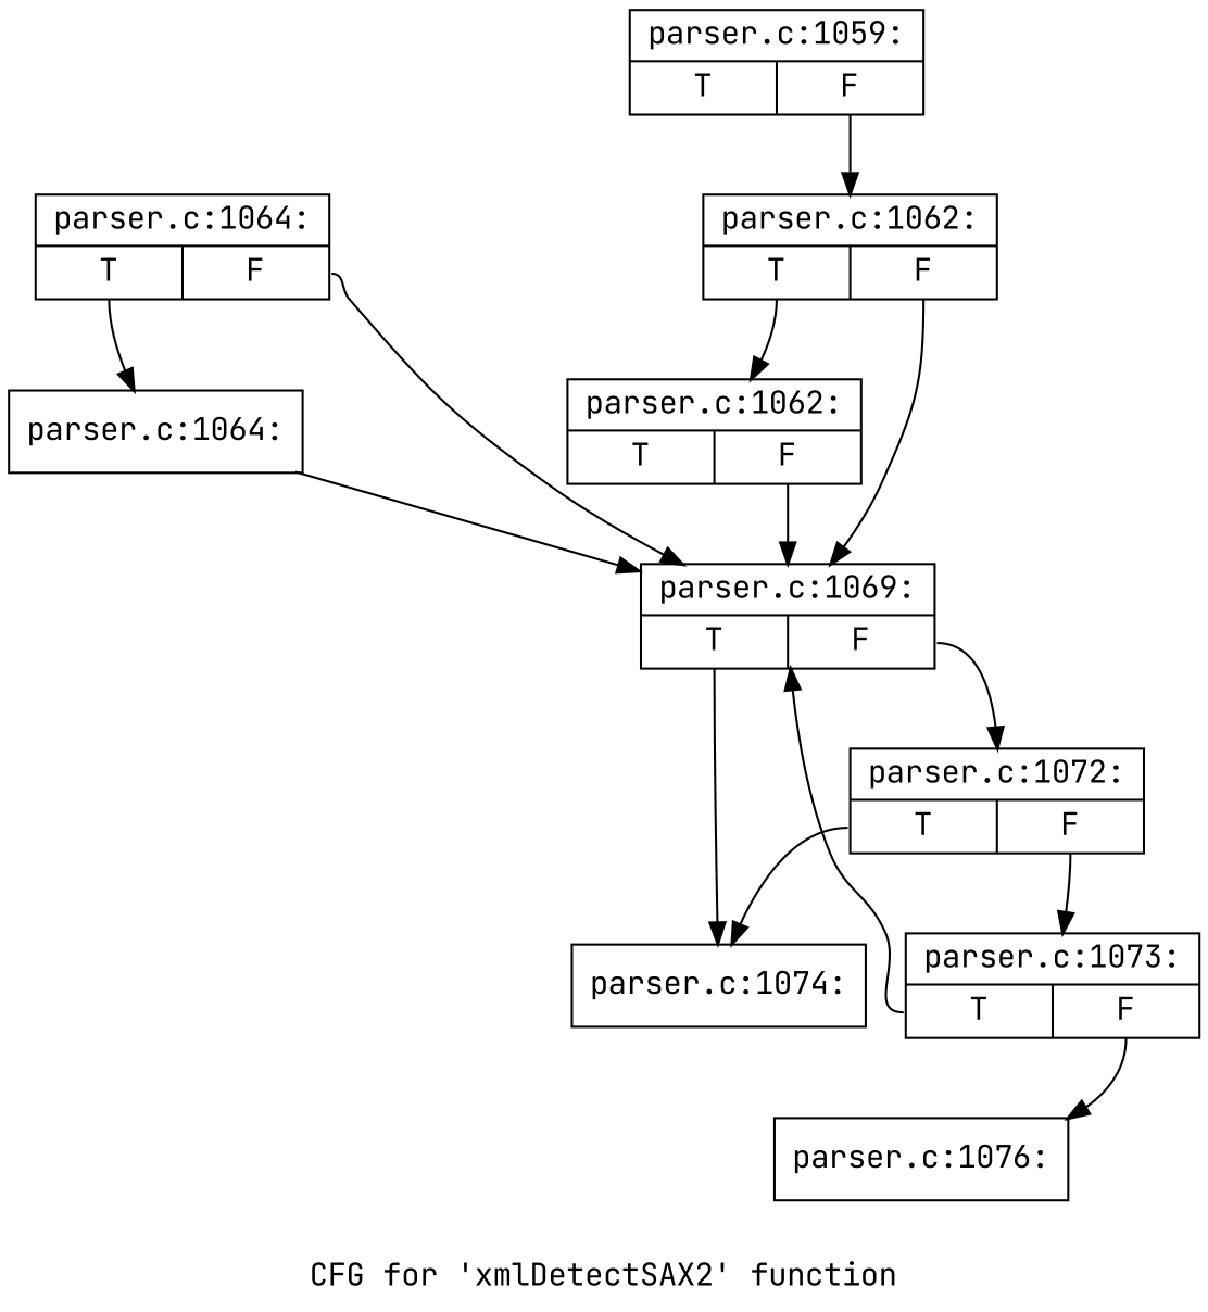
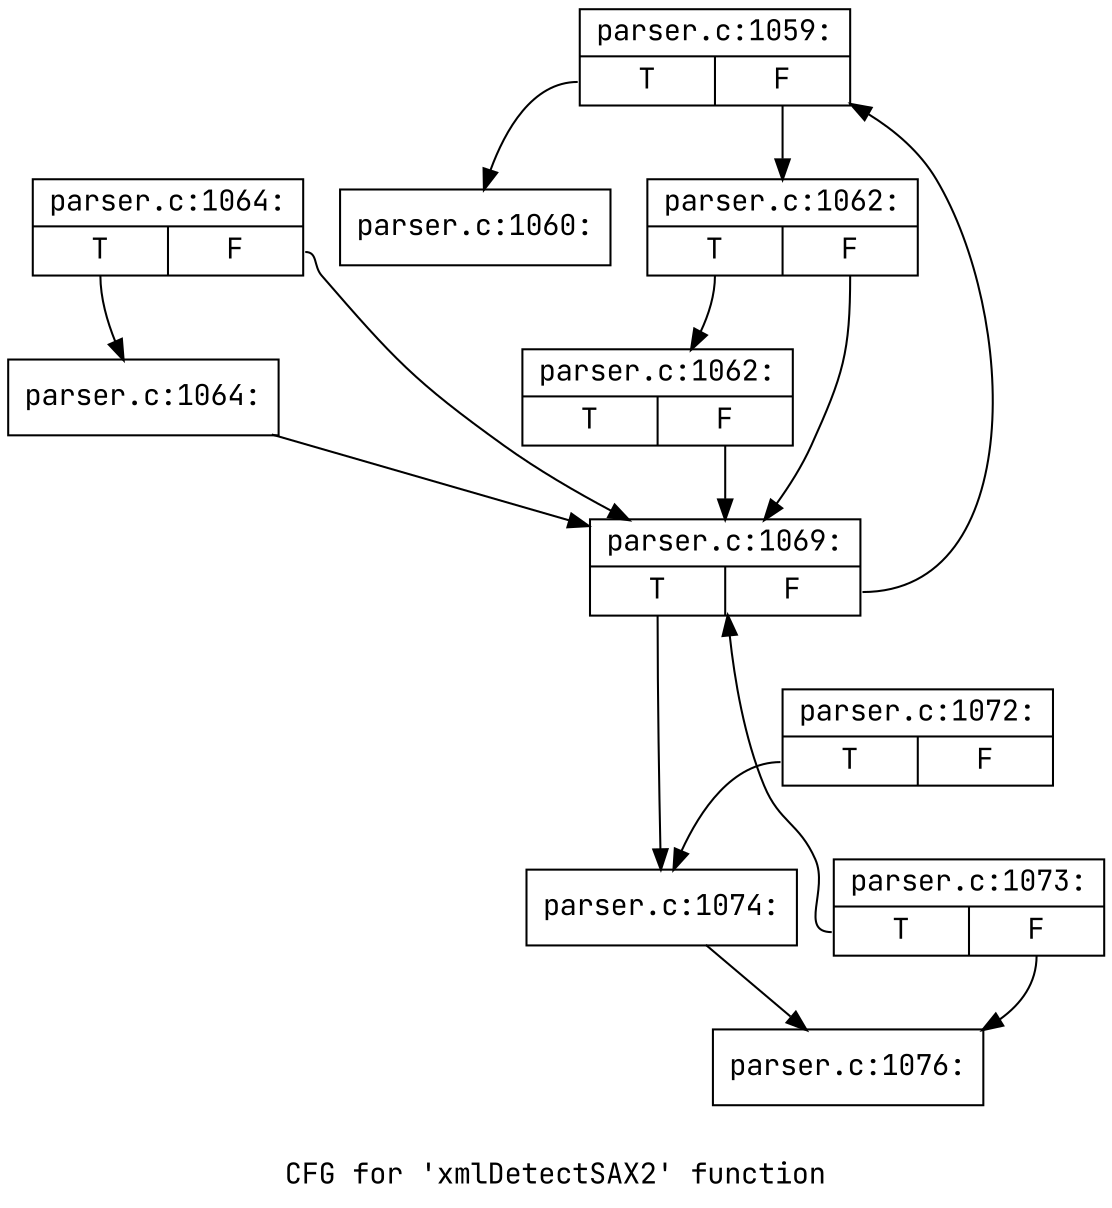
  digraph {
    fontname="JetBrains Mono"
    label="CFG for 'xmlDetectSAX2' function"
    node [fontname="JetBrains Mono" shape=record]
    edge [fontname="JetBrains Mono" tailport=s0]
    n1 [label="{parser.c:1059:|{<s0>T|<s1>F}}"]
+   n2 [label="{parser.c:1060:}"]
    n3 [label="{parser.c:1062:|{<s0>T|<s1>F}}"]
    n4 [label="{parser.c:1062:|{<s0>T|<s1>F}}"]
    n5 [label="{parser.c:1069:|{<s0>T|<s1>F}}"]
    n6 [label="{parser.c:1076:}"]
    n7 [label="{parser.c:1074:}"]
    n8 [label="{parser.c:1072:|{<s0>T|<s1>F}}"]
    n9 [label="{parser.c:1073:|{<s0>T|<s1>F}}"]
    n10 [label="{parser.c:1064:}"]
    n11 [label="{parser.c:1064:|{<s0>T|<s1>F}}"]
+   n1 -> n2
    n1 -> n3 [tailport=s1]
    n3 -> n4
    n3 -> n5 [tailport=s1]
    n4 -> n5 [tailport=s1]
    n5 -> n7
-   n5 -> n8 [tailport=s1]
+   n5 -> n1 [tailport=s1]
+   n7 -> n6
    n8 -> n7
-   n8 -> n9 [tailport=s1]
    n9 -> n5
    n9 -> n6 [tailport=s1]
    n10 -> n5
    n11 -> n5 [tailport=s1]
    n11 -> n10
  }
